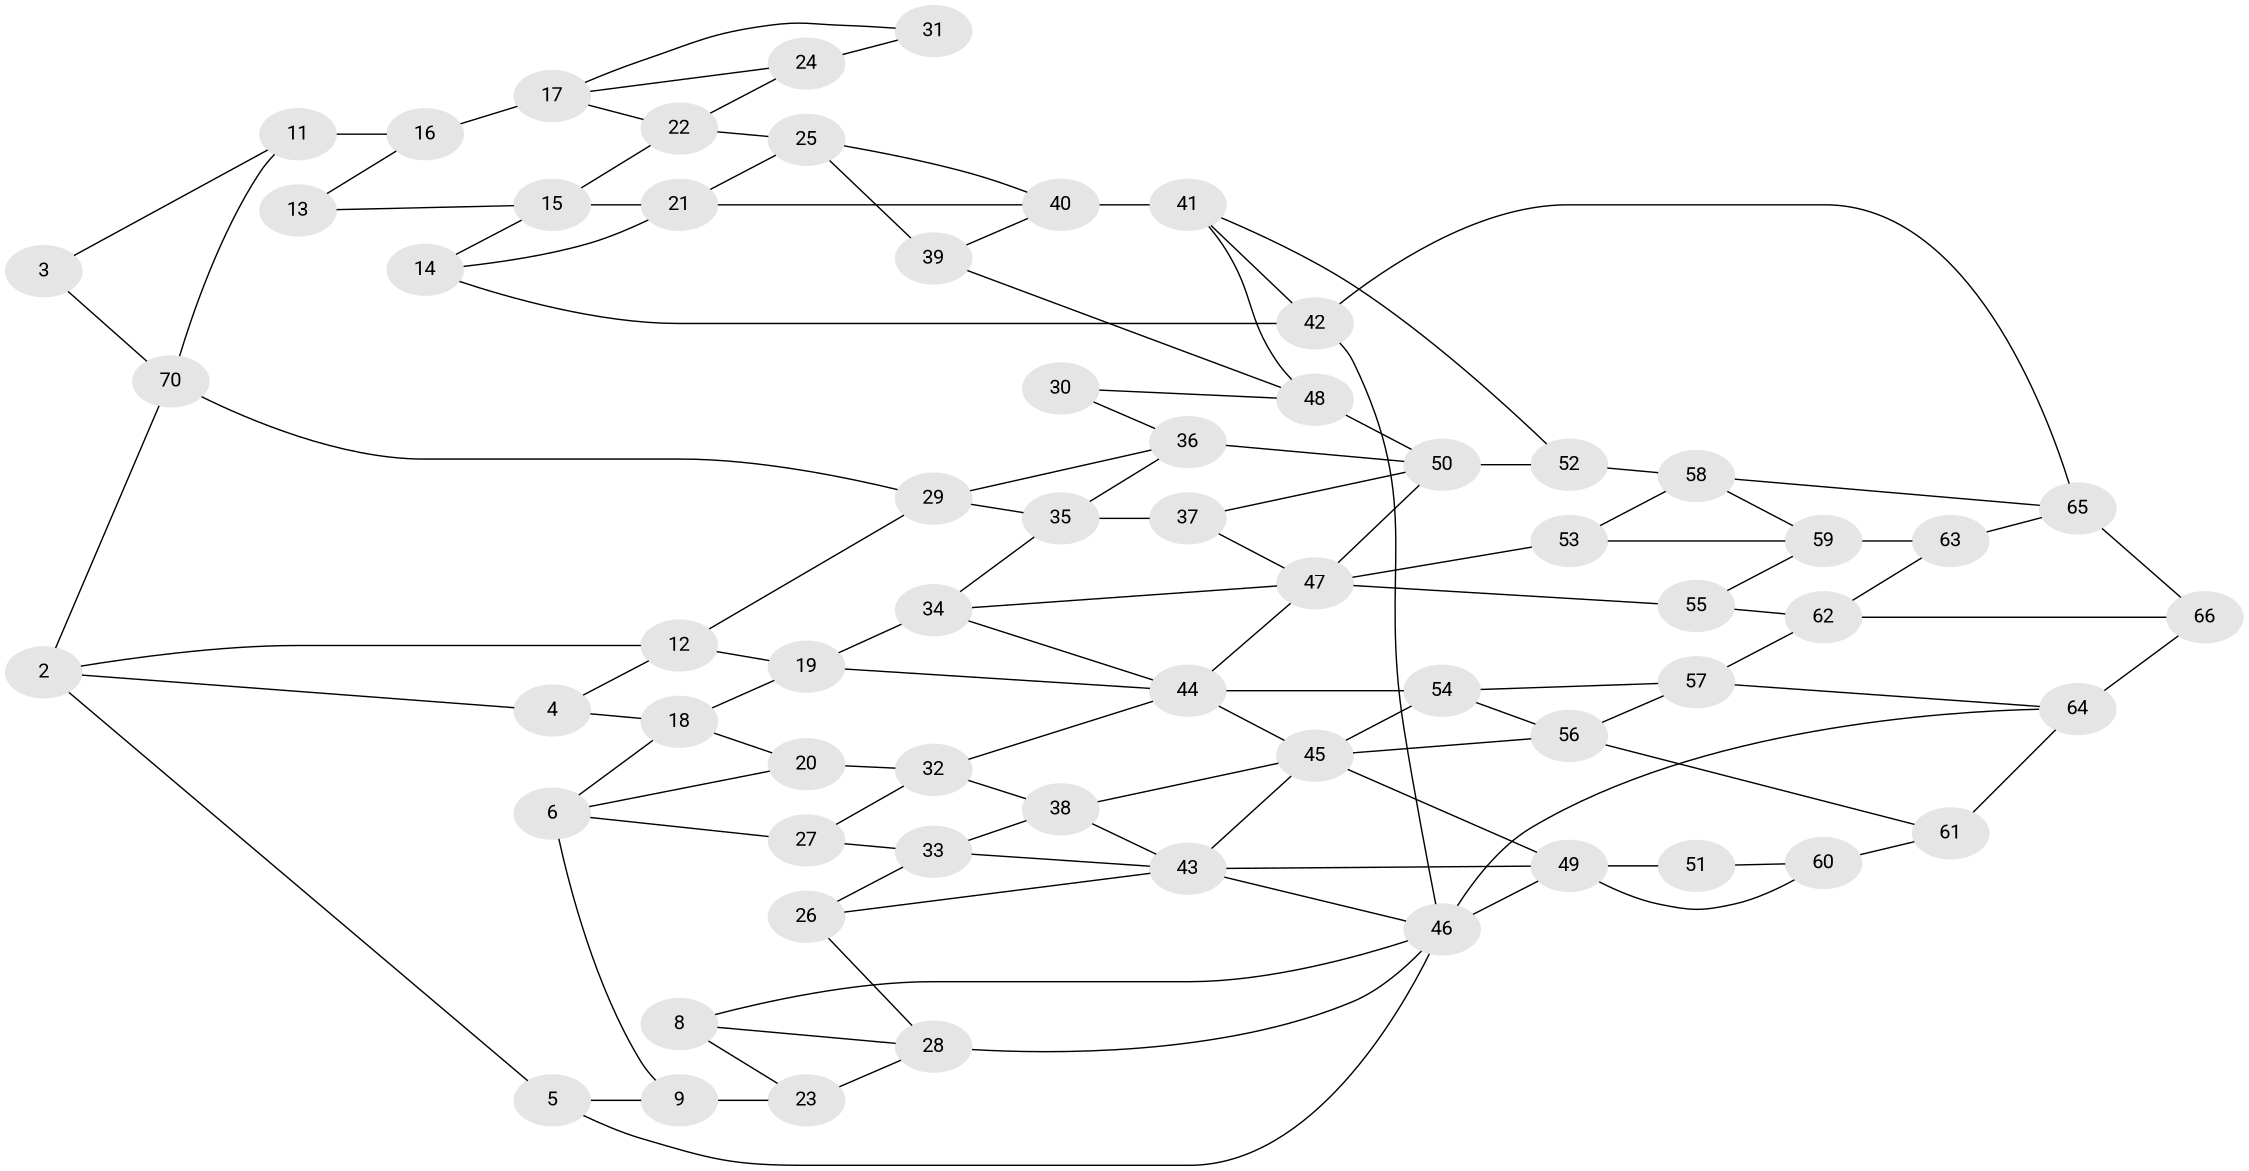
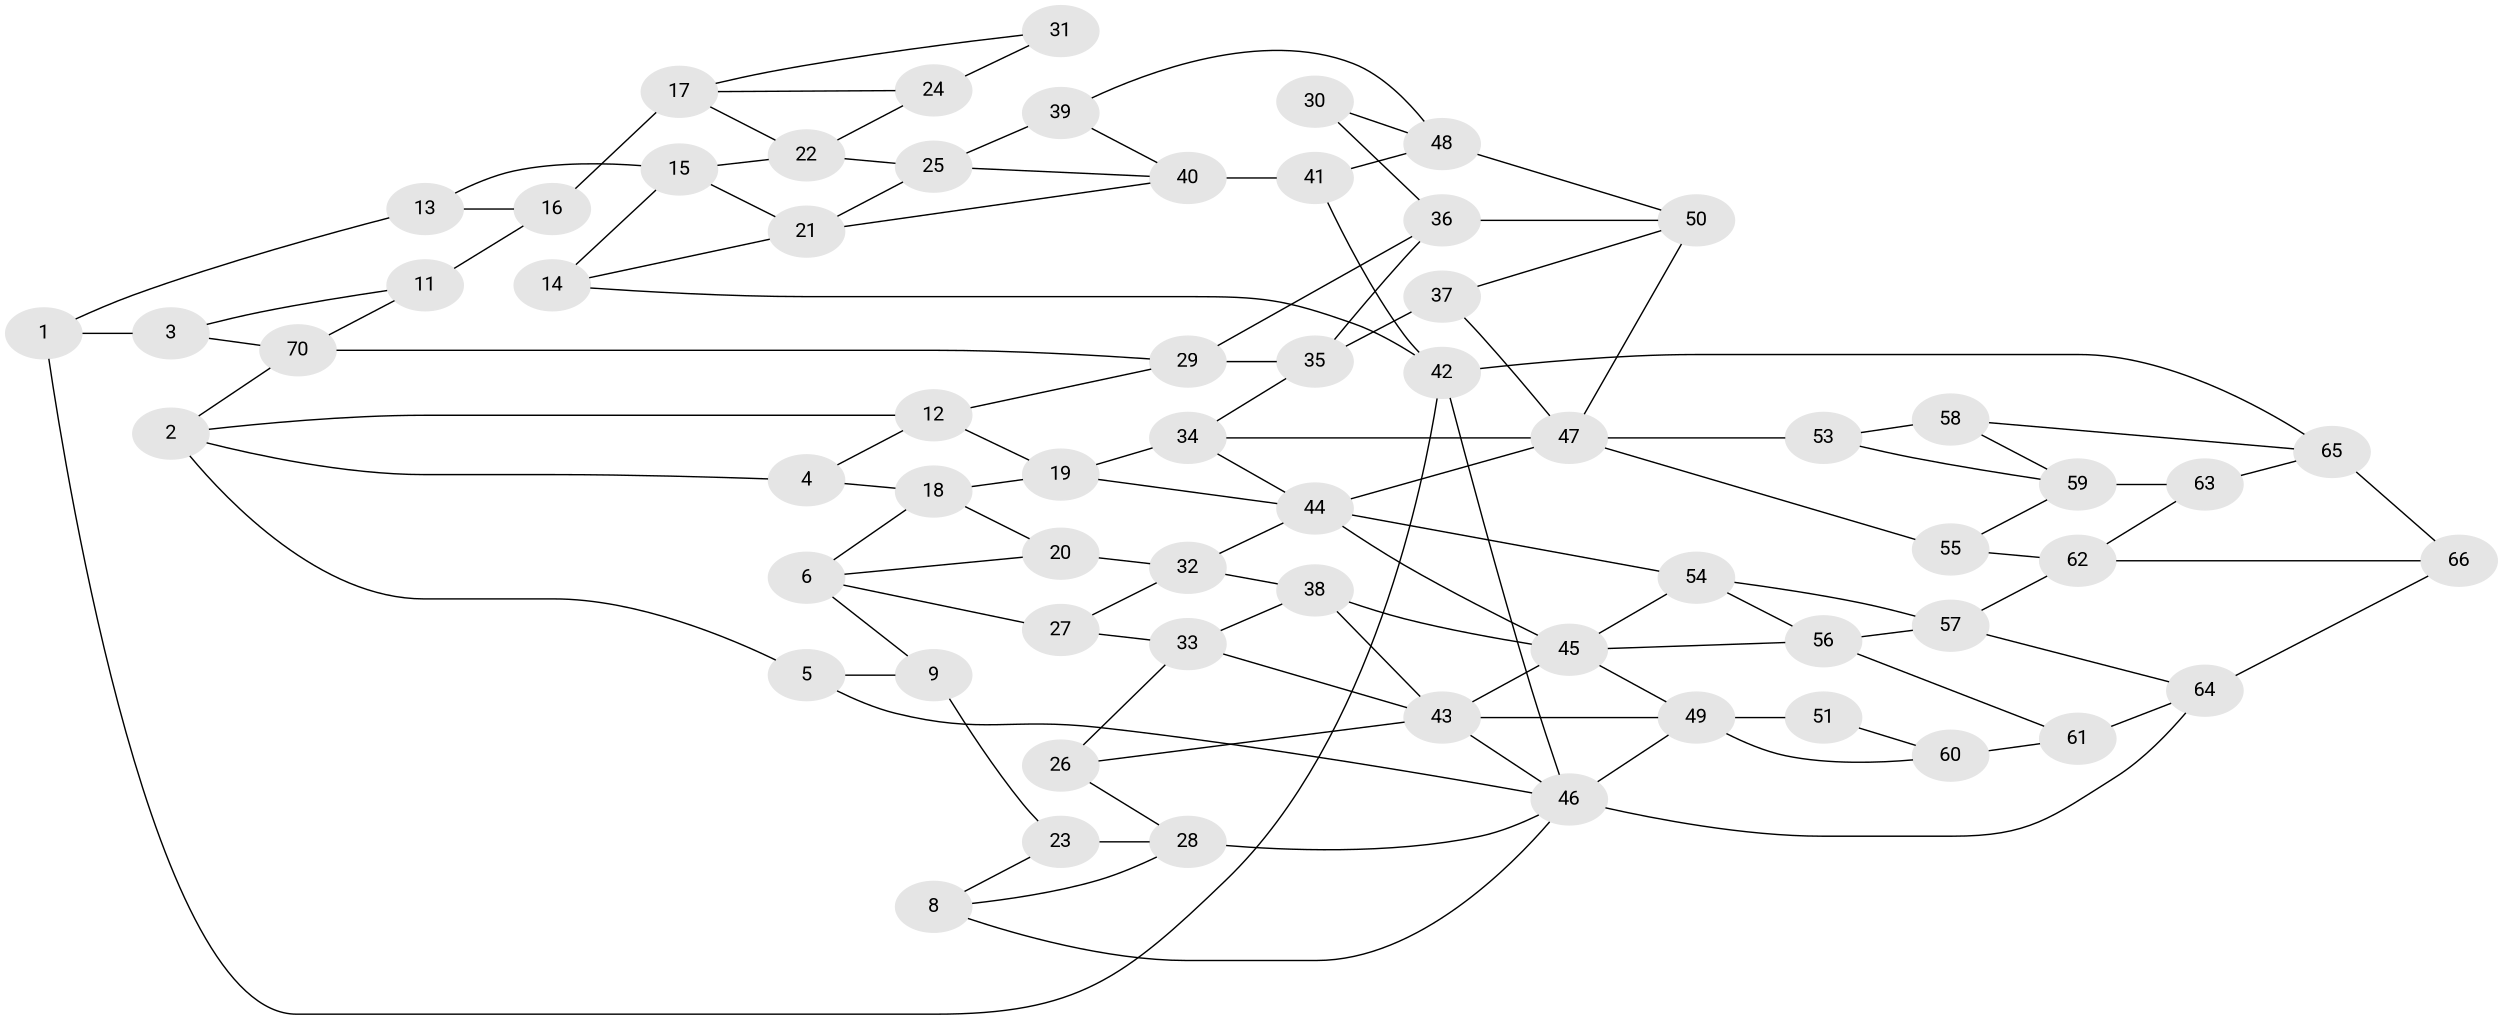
  graph {
    fontname=Roboto
    rankdir=LR
    node [color=gray90 fontname=Roboto style=filled]
    edge [fontname=Roboto weight=1.0]
+   1
    3
    13
    42
    n5 [label=70]
    11
    16
    15
    46
    65
    2
    4
    5
    12
    18
    9
    29
    19
    20
    23
    49
    64
    6
    27
    32
    33
    8
    28
    35
    36
    17
    34
    44
    21
    22
    14
    25
    40
    24
    31
    47
    45
    54
    38
    39
    41
    48
    26
    43
    37
    50
    30
    53
    55
-   52
    56
    58
    66
    51
    60
    57
    61
    59
    62
    63
+   1 -- 3
+   1 -- 13
+   1 -- 42
    3 -- n5
    3 -- 11
    13 -- 16
    13 -- 15
    42 -- 46 [weight=2.0]
    42 -- 65
    n5 -- 11
    n5 -- 29
    11 -- 16 [weight=2.0]
    16 -- 17
    15 -- 21
    15 -- 22
    46 -- 49
    46 -- 64
    65 -- 66
    2 -- n5
    2 -- 4
    2 -- 5
    2 -- 12
    4 -- 12
    4 -- 18
    5 -- 46
    5 -- 9
    12 -- 29
    12 -- 19
    18 -- 19
    18 -- 20
    9 -- 23
    29 -- 35
    29 -- 36
    19 -- 34
    19 -- 44
    20 -- 32
    23 -- 28
    49 -- 51 [weight=2.0]
    49 -- 60
    64 -- 66
    6 -- 18
    6 -- 9
    6 -- 20
    6 -- 27
    27 -- 32
    27 -- 33
    32 -- 44
    32 -- 38
    33 -- 38
    33 -- 43
    8 -- 46
    8 -- 23
    8 -- 28
    28 -- 46
    35 -- 36
    35 -- 37
    36 -- 50
    17 -- 22
    17 -- 24
    17 -- 31
    34 -- 35
    34 -- 44
    34 -- 47
    44 -- 47
    44 -- 45
    44 -- 54
    21 -- 25
    21 -- 40
    22 -- 25
    22 -- 24
    14 -- 42
    14 -- 15
    14 -- 21
    25 -- 40
    25 -- 39
    40 -- 41
    24 -- 31
    47 -- 50
    47 -- 53
    47 -- 55
    45 -- 49
    45 -- 54
    45 -- 56
    54 -- 56
    54 -- 57
    38 -- 45
    38 -- 43
    39 -- 40 [weight=2.0]
    39 -- 48
    41 -- 42
    41 -- 48
-   41 -- 52
    48 -- 50 [weight=2.0]
    26 -- 33
    26 -- 28
    26 -- 43
    43 -- 46
    43 -- 49
    43 -- 45
    37 -- 47
    37 -- 50
-   50 -- 52
    30 -- 36
    30 -- 48
    53 -- 58
    53 -- 59
    55 -- 59
    55 -- 62
-   52 -- 58
    56 -- 57
    56 -- 61
    58 -- 65
    58 -- 59
    51 -- 60
    60 -- 61 [weight=2.0]
    57 -- 64
    57 -- 62
    61 -- 64
    59 -- 63
    62 -- 66
    62 -- 63
    63 -- 65
  }
